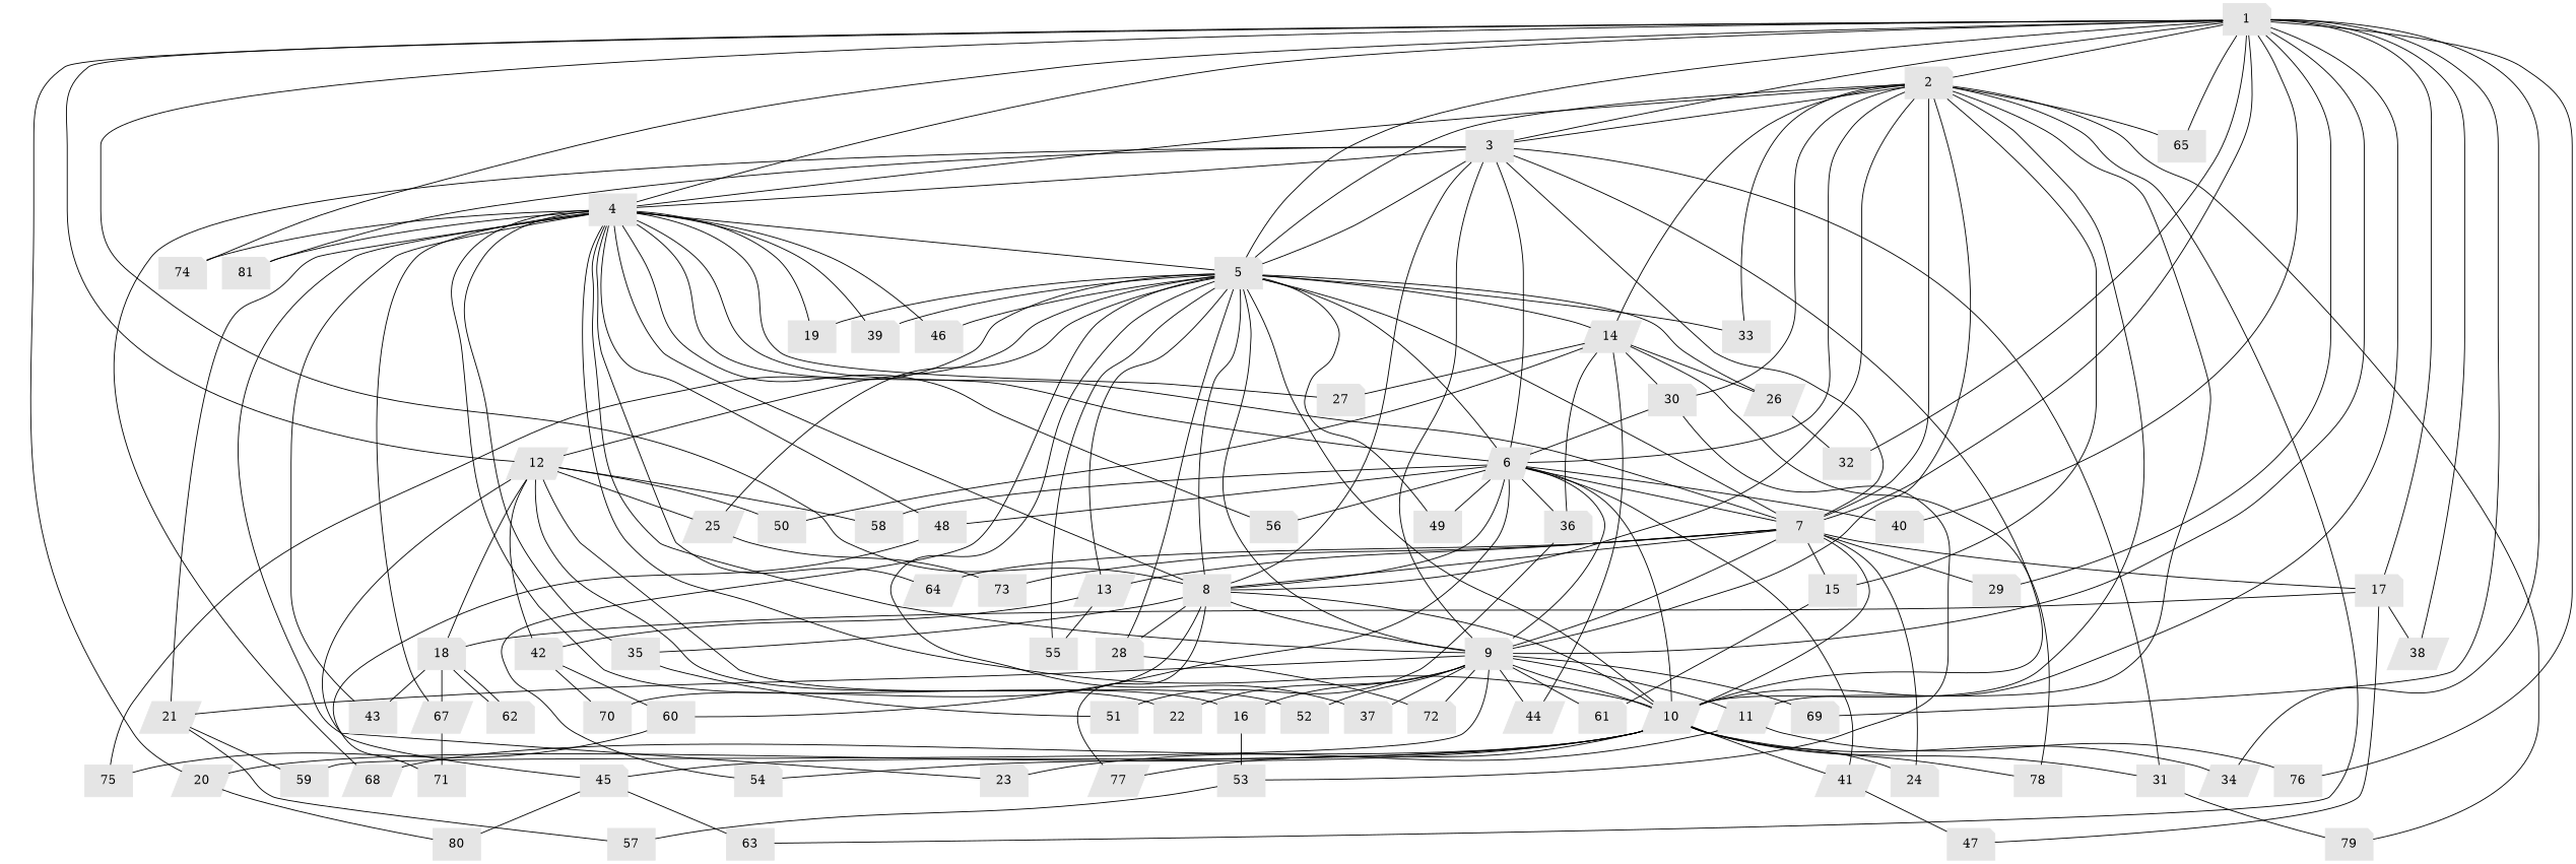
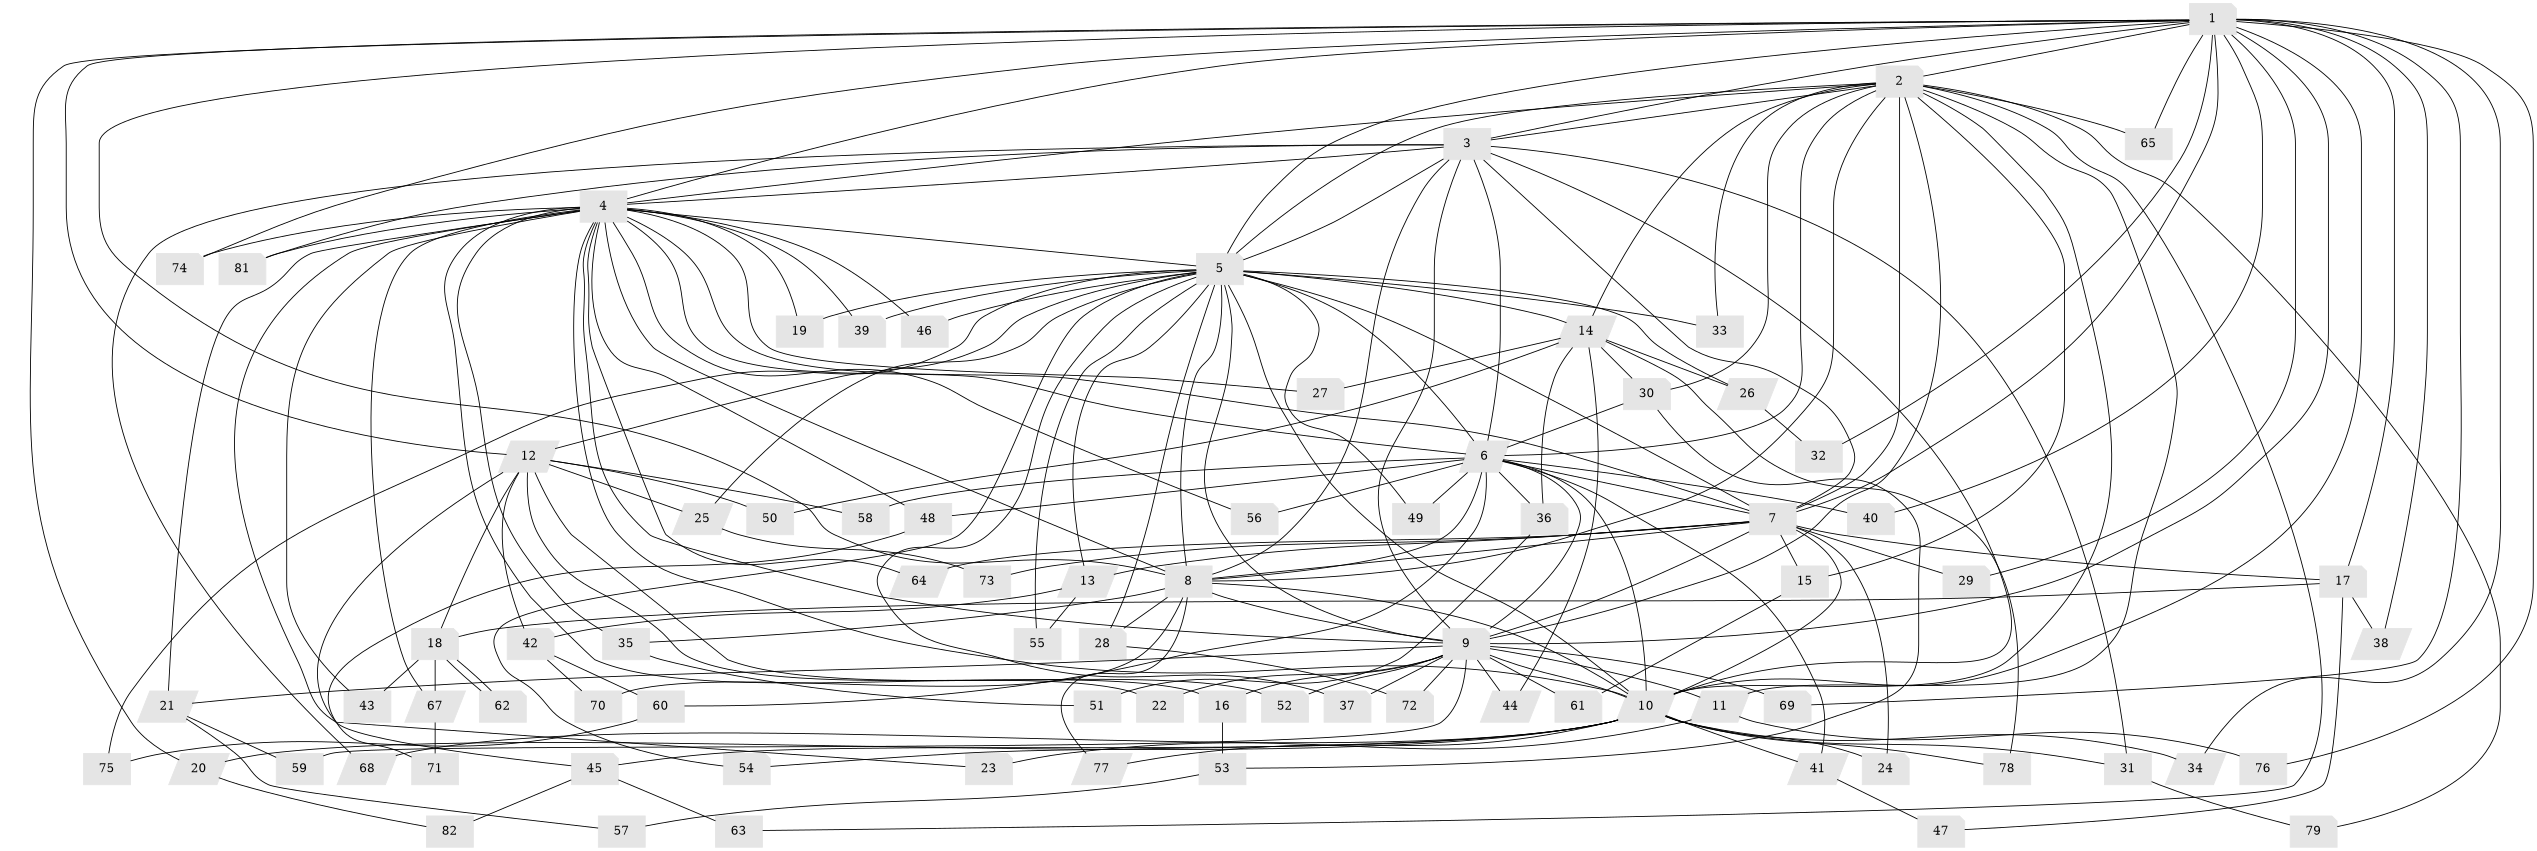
  graph {
    node [color=gray90 shape=box style=filled]
    1 [shape=note]
    2 [shape=note]
    3
    4
    5 [shape=note]
    7
    8
    9 [shape=note]
    10 [shape=parallelogram]
    12 [shape=parallelogram]
    17 [shape=note]
    20 [shape=parallelogram]
    29 [shape=note]
    32
    34 [shape=parallelogram]
    38 [shape=parallelogram]
    40 [shape=note]
    65
    69 [shape=note]
    74 [shape=note]
    76
    6 [shape=parallelogram]
    11 [shape=parallelogram]
    14 [shape=parallelogram]
    15
    30 [shape=note]
    33
    63
    79 [shape=note]
    31
    68 [shape=parallelogram]
    81 [shape=note]
    19
    21 [shape=parallelogram]
    22
    23 [shape=note]
    27 [shape=note]
    35
    39 [shape=note]
    43
    46 [shape=note]
    48
    56 [shape=note]
    64 [shape=parallelogram]
    67 [shape=parallelogram]
    13 [shape=parallelogram]
    25 [shape=parallelogram]
    26 [shape=parallelogram]
    28 [shape=note]
    37 [shape=note]
    49
    54 [shape=note]
    55
    75
    36 [shape=note]
    41 [shape=parallelogram]
    58
    60
    24 [shape=note]
    73
    70
    77 [shape=parallelogram]
    16
    44 [shape=parallelogram]
    52 [shape=note]
    59
    61 [shape=note]
    72 [shape=note]
    45 [shape=note]
    78
    18 [shape=note]
    42 [shape=note]
    50
    47 [shape=note]
-   80
+   80 [label=82]
    53
    57
    51
    71
    62 [shape=note]
    1 -- 2
    1 -- 3
    1 -- 4
    1 -- 5
    1 -- 7
    1 -- 8
    1 -- 9
    1 -- 10
    1 -- 12
    1 -- 17
    1 -- 20
    1 -- 29
    1 -- 32
    1 -- 34
    1 -- 38
    1 -- 40
    1 -- 65
    1 -- 69
    1 -- 74
    1 -- 76
    2 -- 3
    2 -- 4
    2 -- 5
    2 -- 7
    2 -- 8
    2 -- 9
    2 -- 10
    2 -- 65
    2 -- 6
    2 -- 11
    2 -- 14
    2 -- 15
    2 -- 30
    2 -- 33
    2 -- 63
    2 -- 79
    3 -- 4
    3 -- 5
    3 -- 7
    3 -- 8
    3 -- 9
    3 -- 10
    3 -- 6
    3 -- 31
    3 -- 68
    3 -- 81
    4 -- 5
    4 -- 7
    4 -- 8
    4 -- 9
    4 -- 10
    4 -- 74
    4 -- 6
    4 -- 81
    4 -- 19
    4 -- 21
    4 -- 22
    4 -- 23
    4 -- 27
    4 -- 35
    4 -- 39
    4 -- 43
    4 -- 46
    4 -- 48
    4 -- 56
    4 -- 64
    4 -- 67
    5 -- 7
    5 -- 8
    5 -- 9
    5 -- 10
    5 -- 12
    5 -- 6
    5 -- 14
    5 -- 33
    5 -- 19
    5 -- 39
    5 -- 46
    5 -- 13
    5 -- 25
    5 -- 26
    5 -- 28
    5 -- 37
    5 -- 49
    5 -- 54
    5 -- 55
    5 -- 75
    7 -- 8
    7 -- 9
    7 -- 10
    7 -- 17
    7 -- 29
    7 -- 15
    7 -- 64
    7 -- 13
    7 -- 24
    7 -- 73
    8 -- 9
    8 -- 10
    8 -- 35
    8 -- 28
    8 -- 70
    8 -- 77
    9 -- 10
    9 -- 69
    9 -- 11
    9 -- 21
    9 -- 22
    9 -- 37
    9 -- 16
    9 -- 44
    9 -- 52
    9 -- 59
    9 -- 61
    9 -- 72
    10 -- 20
    10 -- 34
    10 -- 31
    10 -- 68
    10 -- 54
    10 -- 41
    10 -- 24
    10 -- 77
    10 -- 45
    10 -- 78
    12 -- 25
    12 -- 58
    12 -- 16
    12 -- 52
    12 -- 45
    12 -- 18
    12 -- 42
    12 -- 50
    17 -- 38
    17 -- 18
    17 -- 47
    20 -- 80
    6 -- 7
    6 -- 8
    6 -- 9
    6 -- 10
    6 -- 40
    6 -- 48
    6 -- 56
    6 -- 49
    6 -- 36
    6 -- 41
    6 -- 58
    6 -- 60
    11 -- 76
    11 -- 23
    14 -- 30
    14 -- 27
    14 -- 26
    14 -- 36
    14 -- 44
    14 -- 78
    14 -- 50
    15 -- 61
    30 -- 6
    30 -- 53
    31 -- 79
    21 -- 59
    21 -- 57
    35 -- 51
    48 -- 71
    67 -- 71
    13 -- 55
    13 -- 42
    25 -- 73
    26 -- 32
    28 -- 72
    36 -- 51
    41 -- 47
    60 -- 75
    16 -- 53
    45 -- 63
    45 -- 80
    18 -- 43
    18 -- 67
    18 -- 62
    18 -- 62
    42 -- 60
    42 -- 70
    53 -- 57
  }
